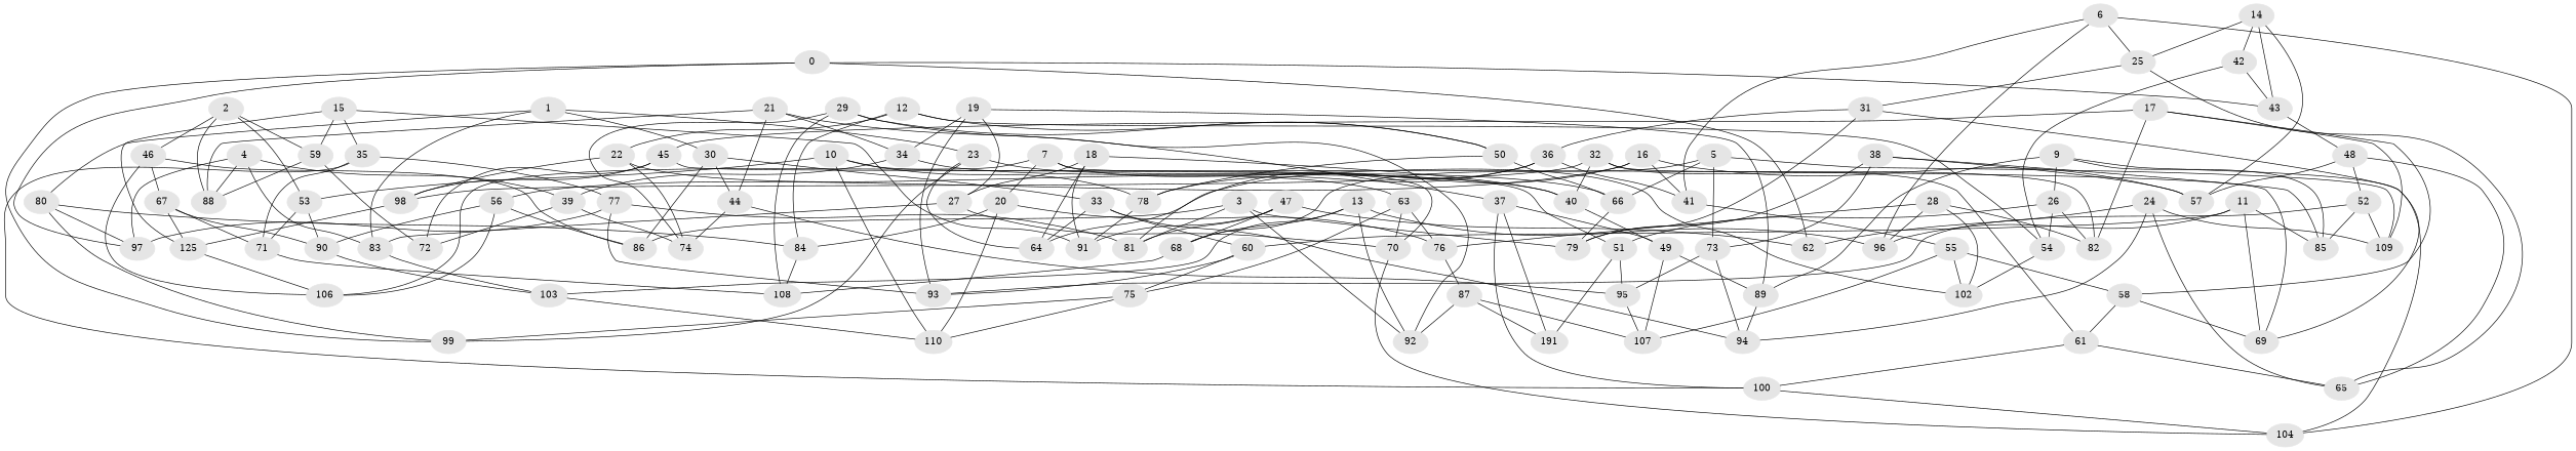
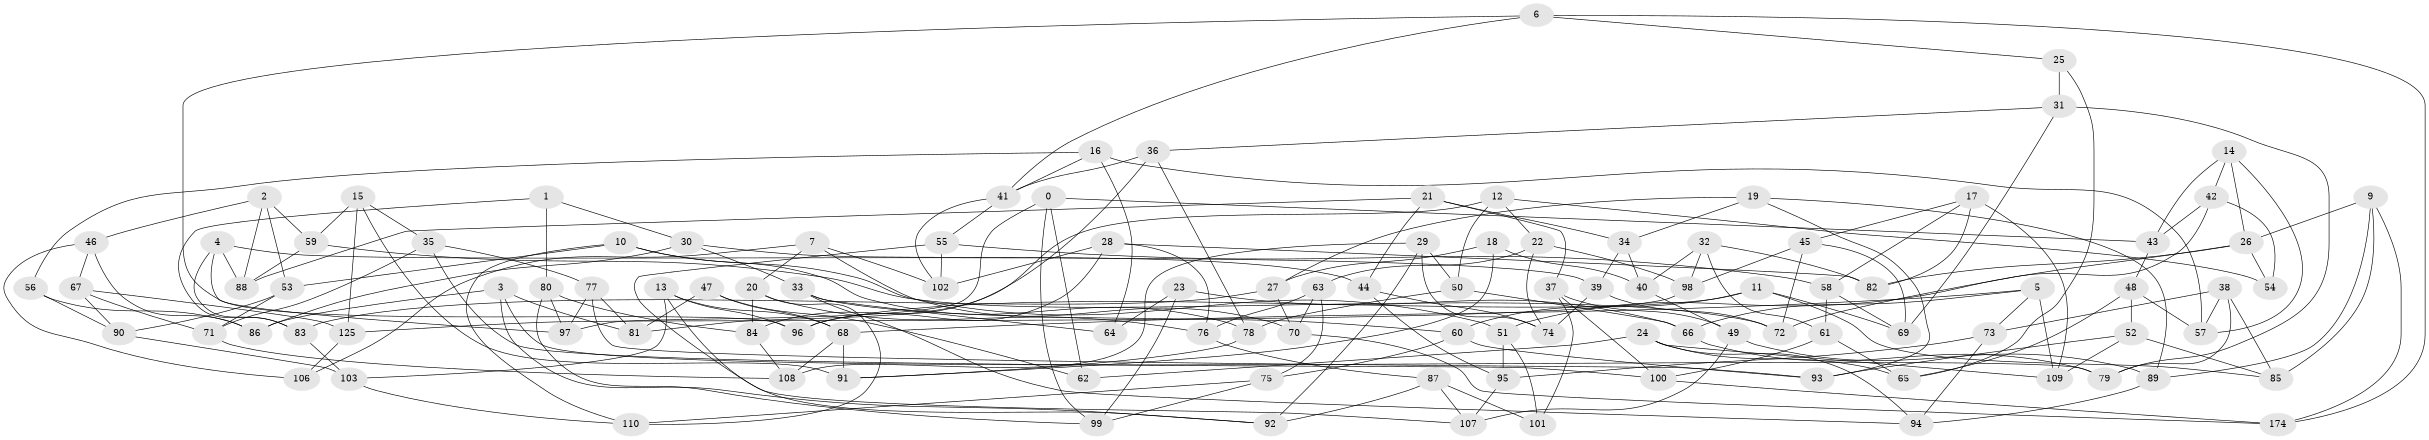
  graph {
    node [color=gray90 style=filled]
    1
    23
    30
    80
    83
    66
    99
    64
    86
    44
    33
    97
    84
    103
    2
    46
    53
    59
    88
    106
    67
    71
    90
    72
    3
    79
    81
    92
    4
    39
    74
    5
    68
    73
    109
    108
    94
    95
    6
    25
    41
    96
-   104
+   104 [label=174]
    65
    31
    55
    7
    20
    70
    102
    110
    76
    n53 [label=0]
    43
    62
    48
    9
    26
    85
    89
    51
    54
    82
    10
    78
-   101 [label=191]
+   101
    91
    11
    60
    69
    93
    75
    12
    22
    50
    63
    98
    13
    14
    42
    57
    15
    35
    n84 [label=125]
    77
    100
    16
    56
    17
    45
    58
    61
    18
    27
    40
    49
    19
    34
    87
    21
    37
    24
    36
    28
    29
    32
    107
    38
    52
    47
-   1 -- 23
    1 -- 30
    1 -- 80
    1 -- 83
    23 -- 66
    23 -- 99
    23 -- 64
    30 -- 86
    30 -- 44
    30 -- 33
    80 -- 99
    80 -- 97
    80 -- 84
    83 -- 103
    66 -- 79
    44 -- 74
    44 -- 95
    33 -- 64
    33 -- 94
    33 -- 60
    84 -- 108
    103 -- 110
    2 -- 46
    2 -- 53
    2 -- 59
    2 -- 88
    46 -- 86
    46 -- 106
    46 -- 67
    53 -- 71
    53 -- 90
    59 -- 88
    59 -- 72
    67 -- 71
    67 -- 90
    67 -- n84
    71 -- 108
    90 -- 103
    3 -- 86
    3 -- 79
    3 -- 81
    3 -- 92
    4 -- 83
    4 -- 97
    4 -- 88
    4 -- 39
    39 -- 72
    39 -- 74
    5 -- 66
    5 -- 68
    5 -- 73
    5 -- 109
    68 -- 108
    73 -- 94
    73 -- 95
    95 -- 107
    6 -- 25
    6 -- 41
    6 -- 96
    6 -- 104
    25 -- 65
    25 -- 31
    41 -- 55
    31 -- 79
    31 -- 69
    31 -- 36
    55 -- 102
    55 -- 58
    55 -- 107
    7 -- 106
    7 -- 20
    7 -- 70
    7 -- 102
    20 -- 84
    20 -- 110
    20 -- 76
    70 -- 104
    76 -- 87
    n53 -- 99
    n53 -- 97
    n53 -- 43
    n53 -- 62
    43 -- 48
    48 -- 65
    48 -- 57
    48 -- 52
    9 -- 104
    9 -- 26
    9 -- 85
    9 -- 89
    26 -- 51
    26 -- 54
    26 -- 82
    89 -- 94
    51 -- 95
    51 -- 101
-   54 -- 102
+   41 -- 102
    10 -- 53
    10 -- 110
    10 -- 51
    10 -- 78
    78 -- 91
    11 -- 96
    11 -- 85
    11 -- 60
    11 -- 69
    60 -- 93
    60 -- 75
    75 -- 99
    75 -- 110
    12 -- 84
    12 -- 54
    12 -- 22
    12 -- 50
    22 -- 74
    22 -- 63
    22 -- 98
    50 -- 66
    50 -- 78
    63 -- 70
    63 -- 76
    63 -- 75
    98 -- n84
    13 -- 103
    13 -- 92
    13 -- 68
    13 -- 96
-   14 -- 25
+   14 -- 26
    14 -- 43
    14 -- 42
    14 -- 57
+   42 -- 72
    42 -- 43
    42 -- 54
    15 -- 59
    15 -- 91
    15 -- 35
    15 -- n84
    35 -- 71
    35 -- 77
    35 -- 100
    n84 -- 106
    77 -- 97
    77 -- 81
    77 -- 93
    100 -- 104
    16 -- 64
    16 -- 41
    16 -- 57
    16 -- 56
    56 -- 86
-   56 -- 106
    56 -- 90
    17 -- 109
    17 -- 82
    17 -- 45
    17 -- 58
    45 -- 72
    45 -- 69
    45 -- 98
    58 -- 69
    58 -- 61
    61 -- 65
    61 -- 100
-   18 -- 64
    18 -- 91
    18 -- 27
    18 -- 40
    27 -- 83
    27 -- 70
    40 -- 49
    49 -- 89
    49 -- 107
    19 -- 89
    19 -- 93
    19 -- 27
    19 -- 34
    34 -- 39
    34 -- 40
    87 -- 92
    87 -- 101
    87 -- 107
    21 -- 44
    21 -- 88
    21 -- 34
    21 -- 37
    37 -- 101
    37 -- 100
    37 -- 49
    24 -- 109
    24 -- 94
    24 -- 65
    24 -- 62
    36 -- 81
    36 -- 41
    36 -- 78
    28 -- 96
    28 -- 102
    28 -- 76
    28 -- 82
    29 -- 92
    29 -- 74
    29 -- 108
    29 -- 50
    32 -- 82
    32 -- 98
    32 -- 61
    32 -- 40
    38 -- 79
    38 -- 73
    38 -- 85
    38 -- 57
    52 -- 109
    52 -- 85
    52 -- 93
    47 -- 81
    47 -- 68
    47 -- 62
-   47 -- 91
+   68 -- 91
  }
